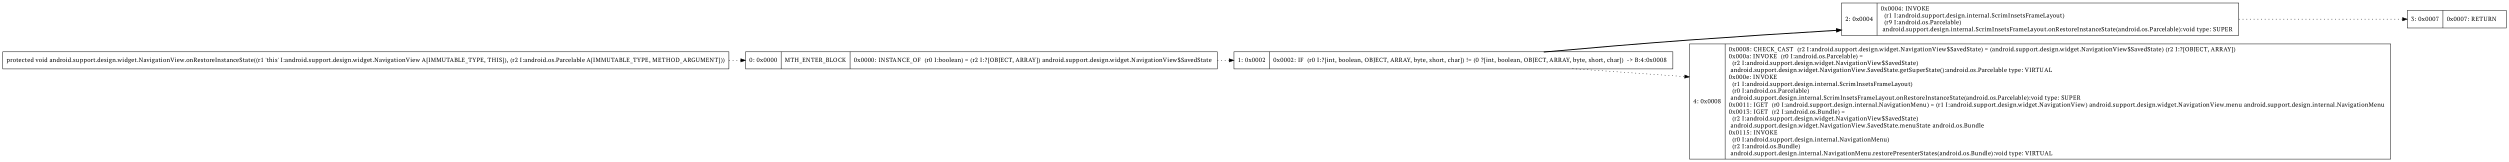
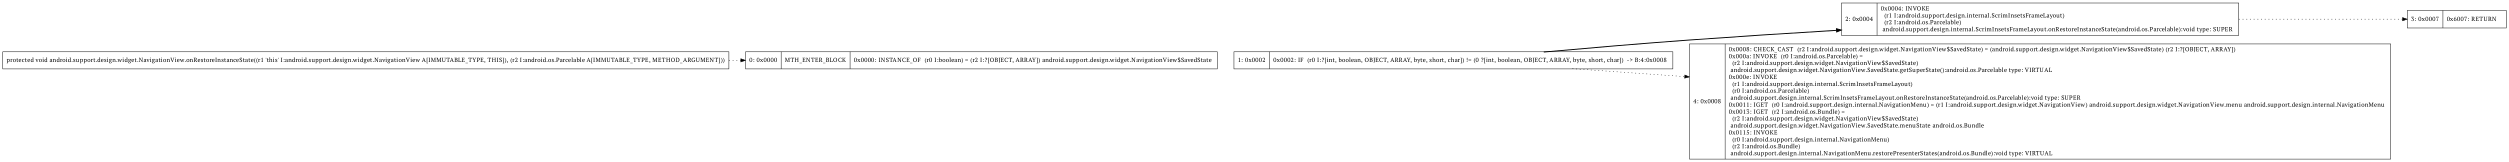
  digraph {
    fontname="PT Serif"
    rankdir=LR
    node [fontname="PT Serif" shape=record]
    edge [fontname="PT Serif" style=dotted]
    n1 [label="{0\:\ 0x0000|MTH_ENTER_BLOCK\l|0x0000: INSTANCE_OF  (r0 I:boolean) = (r2 I:?[OBJECT, ARRAY]) android.support.design.widget.NavigationView$SavedState \l}"]
    n2 [label="{1\:\ 0x0002|0x0002: IF  (r0 I:?[int, boolean, OBJECT, ARRAY, byte, short, char]) != (0 ?[int, boolean, OBJECT, ARRAY, byte, short, char])  \-\> B:4:0x0008 \l}"]
-   n3 [label="{2\:\ 0x0004|0x0004: INVOKE  \l  (r1 I:android.support.design.internal.ScrimInsetsFrameLayout)\l  (r9 I:android.os.Parcelable)\l android.support.design.internal.ScrimInsetsFrameLayout.onRestoreInstanceState(android.os.Parcelable):void type: SUPER \l}"]
+   n3 [label="{2\:\ 0x0004|0x0004: INVOKE  \l  (r1 I:android.support.design.internal.ScrimInsetsFrameLayout)\l  (r2 I:android.os.Parcelable)\l android.support.design.internal.ScrimInsetsFrameLayout.onRestoreInstanceState(android.os.Parcelable):void type: SUPER \l}"]
    n4 [label="{4\:\ 0x0008|0x0008: CHECK_CAST  (r2 I:android.support.design.widget.NavigationView$SavedState) = (android.support.design.widget.NavigationView$SavedState) (r2 I:?[OBJECT, ARRAY]) \l0x000a: INVOKE  (r0 I:android.os.Parcelable) = \l  (r2 I:android.support.design.widget.NavigationView$SavedState)\l android.support.design.widget.NavigationView.SavedState.getSuperState():android.os.Parcelable type: VIRTUAL \l0x000e: INVOKE  \l  (r1 I:android.support.design.internal.ScrimInsetsFrameLayout)\l  (r0 I:android.os.Parcelable)\l android.support.design.internal.ScrimInsetsFrameLayout.onRestoreInstanceState(android.os.Parcelable):void type: SUPER \l0x0011: IGET  (r0 I:android.support.design.internal.NavigationMenu) = (r1 I:android.support.design.widget.NavigationView) android.support.design.widget.NavigationView.menu android.support.design.internal.NavigationMenu \l0x0013: IGET  (r2 I:android.os.Bundle) = \l  (r2 I:android.support.design.widget.NavigationView$SavedState)\l android.support.design.widget.NavigationView.SavedState.menuState android.os.Bundle \l0x0115: INVOKE  \l  (r0 I:android.support.design.internal.NavigationMenu)\l  (r2 I:android.os.Bundle)\l android.support.design.internal.NavigationMenu.restorePresenterStates(android.os.Bundle):void type: VIRTUAL \l}"]
-   n5 [label="{3\:\ 0x0007|0x0007: RETURN   \l}"]
+   n5 [label="{3\:\ 0x0007|0x6007: RETURN   \l}"]
    n6 [label="{protected void android.support.design.widget.NavigationView.onRestoreInstanceState((r1 'this' I:android.support.design.widget.NavigationView A[IMMUTABLE_TYPE, THIS]), (r2 I:android.os.Parcelable A[IMMUTABLE_TYPE, METHOD_ARGUMENT])) }"]
-   n1 -> n2
    n2 -> n3 [style=bold]
    n2 -> n4
    n3 -> n5
    n6 -> n1
  }
